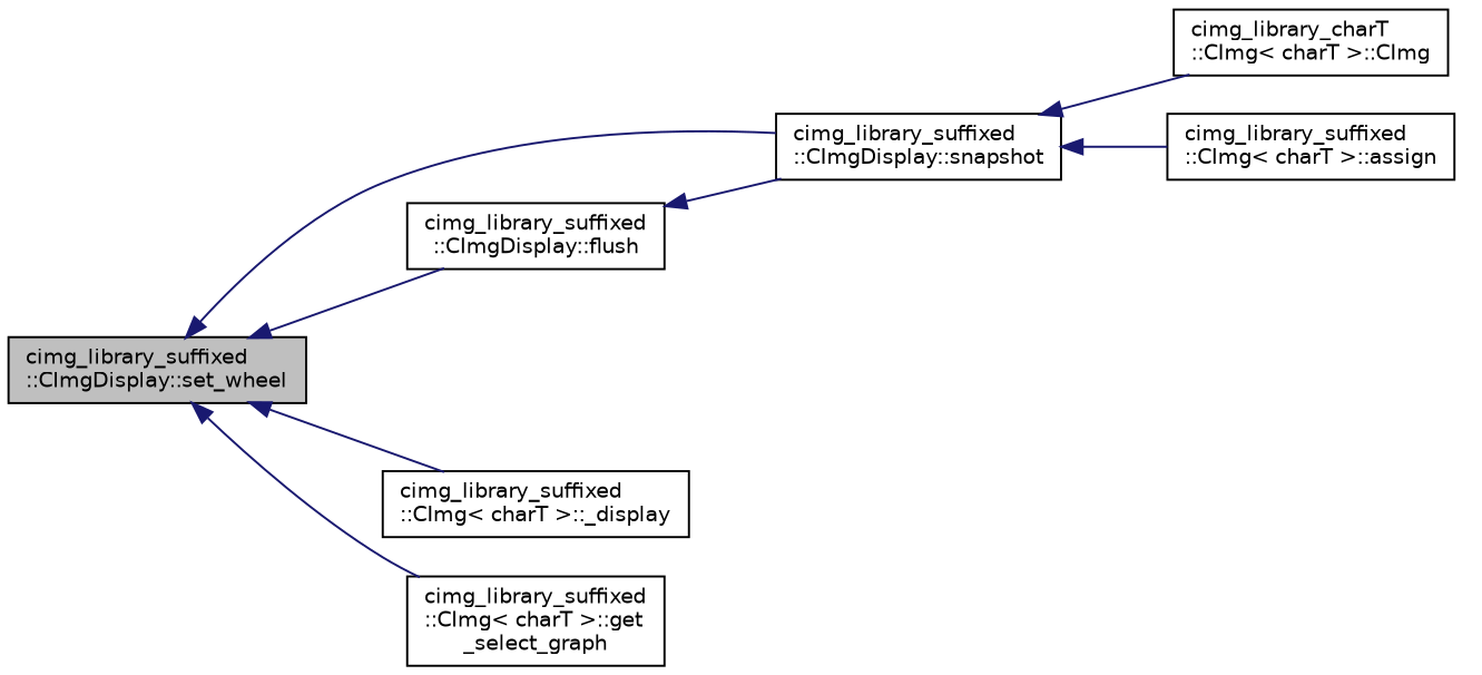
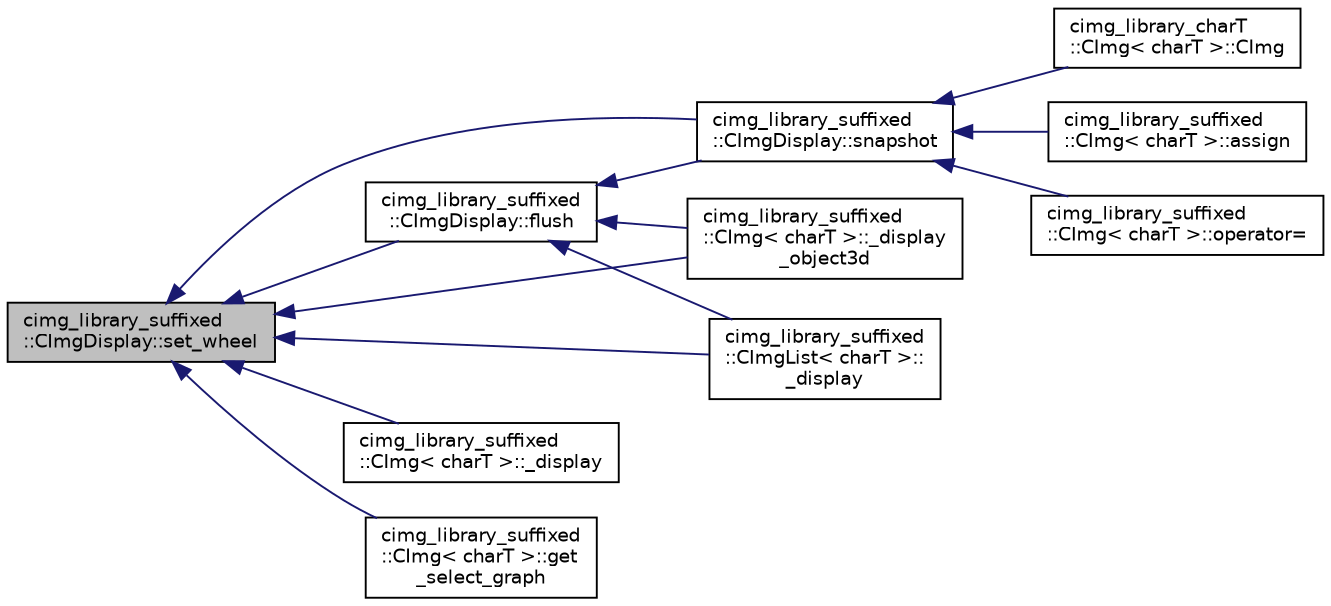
  digraph {
    rankdir=LR
    node [color=black fillcolor=white fontname=Helvetica fontsize=10 shape=record style=filled]
    edge [color=midnightblue dir=back fontname=Helvetica fontsize=10 labelfontname=Helvetica labelfontsize=10 style=solid]
    n1 [fillcolor=grey75 fontcolor=black height=0.2 label="cimg_library_suffixed\l::CImgDisplay::set_wheel" width=0.4]
    n2 [height=0.2 label="cimg_library_suffixed\l::CImgDisplay::flush" width=0.4]
    n3 [height=0.2 label="cimg_library_suffixed\l::CImgDisplay::snapshot" width=0.4]
    n4 [height=0.2 label="cimg_library_suffixed\l::CImg\< charT \>::_display" width=0.4]
+   n5 [height=0.2 label="cimg_library_suffixed\l::CImg\< charT \>::_display\l_object3d" width=0.4]
+   n6 [height=0.2 label="cimg_library_suffixed\l::CImgList\< charT \>::\l_display" width=0.4]
    n7 [height=0.2 label="cimg_library_suffixed\l::CImg\< charT \>::get\l_select_graph" width=0.4]
    n8 [height=0.2 label="cimg_library_charT\l::CImg\< charT \>::CImg" width=0.4]
    n9 [height=0.2 label="cimg_library_suffixed\l::CImg\< charT \>::assign" width=0.4]
+   n10 [height=0.2 label="cimg_library_suffixed\l::CImg\< charT \>::operator=" width=0.4]
    n1 -> n2
    n1 -> n3
    n1 -> n4
+   n1 -> n5
+   n1 -> n6
    n1 -> n7
    n2 -> n3
+   n2 -> n5
+   n2 -> n6
    n3 -> n8
    n3 -> n9
+   n3 -> n10
  }
